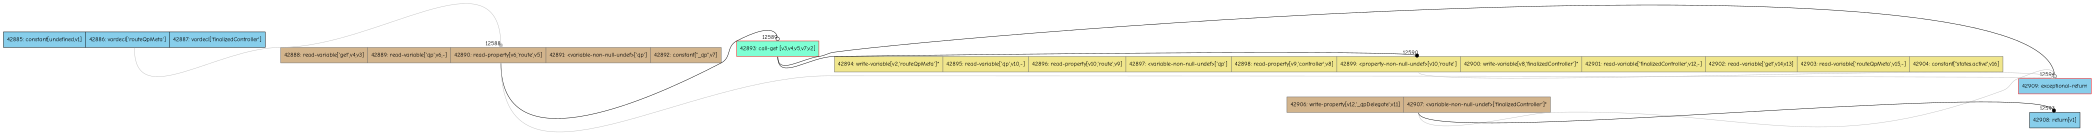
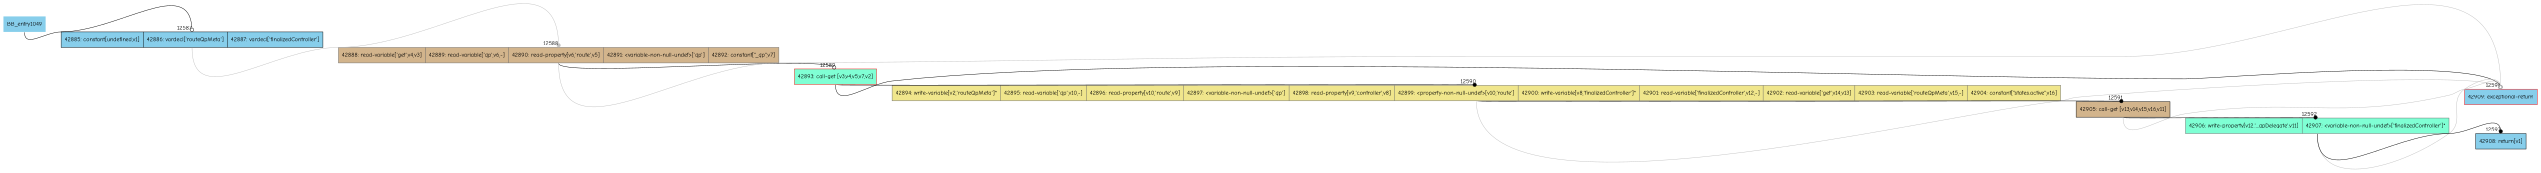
  digraph {
    fontname="Comic Neue"
    rankdir=LR
    node [color=black fillcolor=skyblue fontname="Comic Neue" shape=record style=filled]
    edge [arrowhead=odot fontname="Comic Neue" headport=n tailport=s]
+   BB_entry1049 [shape=none]
    n2 [label="{42885: constant[undefined,v1]|42886: vardecl['routeQpMeta']|42887: vardecl['finalizedController']}"]
    n3 [color=gray40 fillcolor=tan label="{42888: read-variable['get',v4,v3]|42889: read-variable['qp',v6,-]|42890: read-property[v6,'route',v5]|42891: \<variable-non-null-undef\>['qp']|42892: constant[\"_qp\",v7]}"]
    n4 [color=red fillcolor=aquamarine label="{42893: call-get [v3,v4,v5,v7,v2]}"]
    n5 [color=red label="{42909: exceptional-return}"]
    n6 [color=gray40 fillcolor=khaki label="{42894: write-variable[v2,'routeQpMeta']*|42895: read-variable['qp',v10,-]|42896: read-property[v10,'route',v9]|42897: \<variable-non-null-undef\>['qp']|42898: read-property[v9,'controller',v8]|42899: \<property-non-null-undef\>[v10,'route']|42900: write-variable[v8,'finalizedController']*|42901: read-variable['finalizedController',v12,-]|42902: read-variable['get',v14,v13]|42903: read-variable['routeQpMeta',v15,-]|42904: constant[\"states.active\",v16]}"]
-   n8 [color=gray40 fillcolor=tan label="{42906: write-property[v12,'_qpDelegate',v11]|42907: \<variable-non-null-undef\>['finalizedController']*}"]
+   n7 [fillcolor=tan label="{42905: call-get [v13,v14,v15,v16,v11]}"]
+   n8 [color=gray40 fillcolor=aquamarine label="{42906: write-property[v12,'_qpDelegate',v11]|42907: \<variable-non-null-undef\>['finalizedController']*}"]
    n9 [label="{42908: return[v1]}"]
+   BB_entry1049 -> n2 [headlabel="    12587"]
    n2 -> n3 [arrowhead=dot color=gray headlabel="      12588"]
    n3 -> n4 [headlabel="      12589"]
    n3 -> n5 [color=gray headlabel="      12594"]
    n4 -> n5 [color=black]
    n4 -> n6 [arrowhead=dot headlabel="      12590"]
    n6 -> n5 [color=gray]
+   n6 -> n7 [arrowhead=dot headlabel="      12591"]
+   n7 -> n5 [color=gray]
+   n7 -> n8 [arrowhead=dot headlabel="      12592"]
    n8 -> n5 [color=gray]
    n8 -> n9 [arrowhead=dot headlabel="      12593"]
  }
